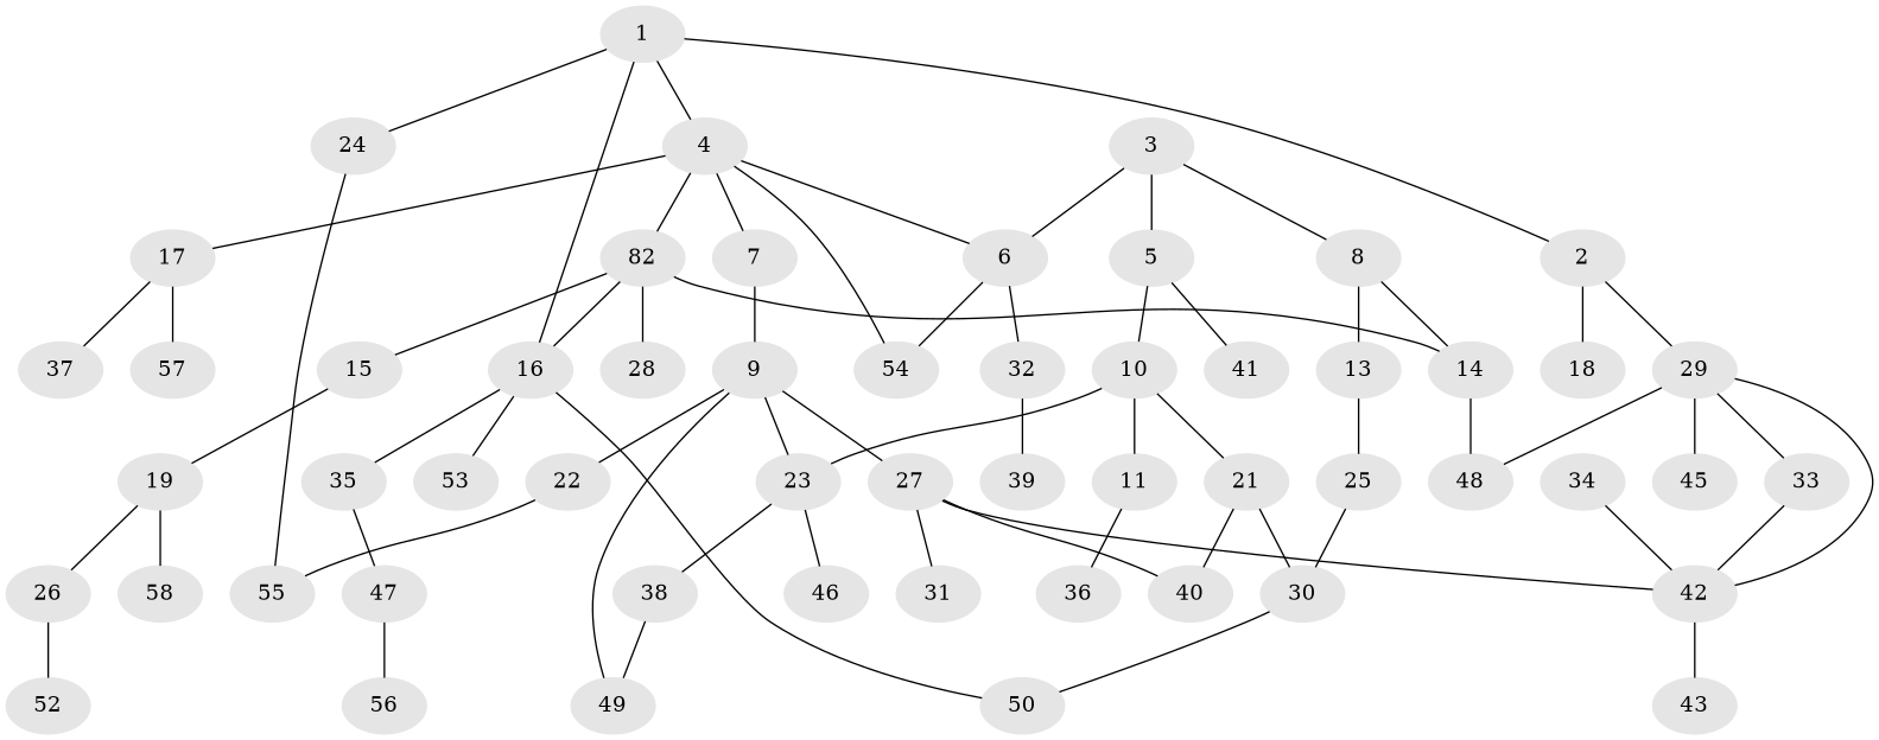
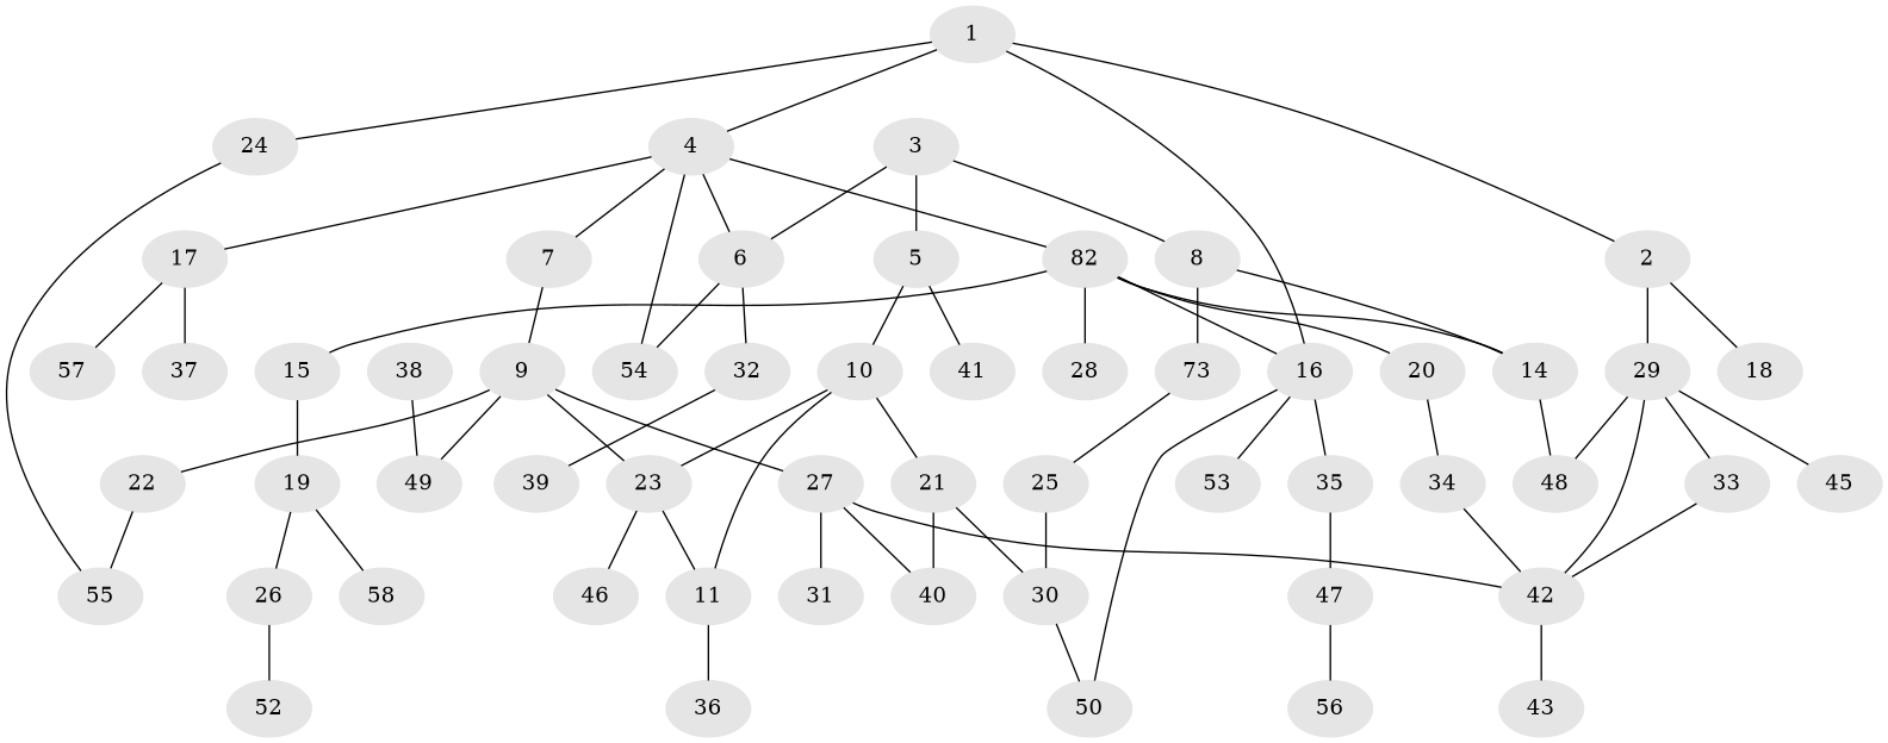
  graph {
    node [color=gray90 style=filled]
    1
    2
    4
    16
    24
    18
    29
    3
    5
    6
    8
    7
    n13 [label=82]
    17
    54
    35
    50
    53
    55
    48
    42
    33
    45
    10
    41
    32
-   13
+   13 [label=73]
    14
    9
    15
+   20
    28
    37
    57
    11
    21
    23
    39
    22
    27
    49
    25
    40
    31
    36
    30
    46
    38
    19
    34
    26
    58
    47
    52
    43
    56
    1 -- 2
    1 -- 4
    1 -- 16
    1 -- 24
    2 -- 18
    2 -- 29
    4 -- 6
    4 -- 7
    4 -- n13
    4 -- 17
    4 -- 54
    16 -- 35
    16 -- 50
    16 -- 53
    24 -- 55
    29 -- 48
    29 -- 42
    29 -- 33
    29 -- 45
    3 -- 5
    3 -- 6
    3 -- 8
    5 -- 10
    5 -- 41
    6 -- 54
    6 -- 32
    8 -- 13
    8 -- 14
    7 -- 9
    n13 -- 16
    n13 -- 14
    n13 -- 15
+   n13 -- 20
    n13 -- 28
    17 -- 37
    17 -- 57
    35 -- 47
    42 -- 43
    33 -- 42
    10 -- 11
    10 -- 21
    10 -- 23
    32 -- 39
    13 -- 25
    14 -- 48
    9 -- 23
    9 -- 22
    9 -- 27
    9 -- 49
    15 -- 19
+   20 -- 34
    11 -- 36
    21 -- 40
    21 -- 30
    23 -- 46
-   23 -- 38
+   23 -- 11
    22 -- 55
    27 -- 42
    27 -- 40
    27 -- 31
    25 -- 30
    30 -- 50
    38 -- 49
    19 -- 26
    19 -- 58
    34 -- 42
    26 -- 52
    47 -- 56
  }
